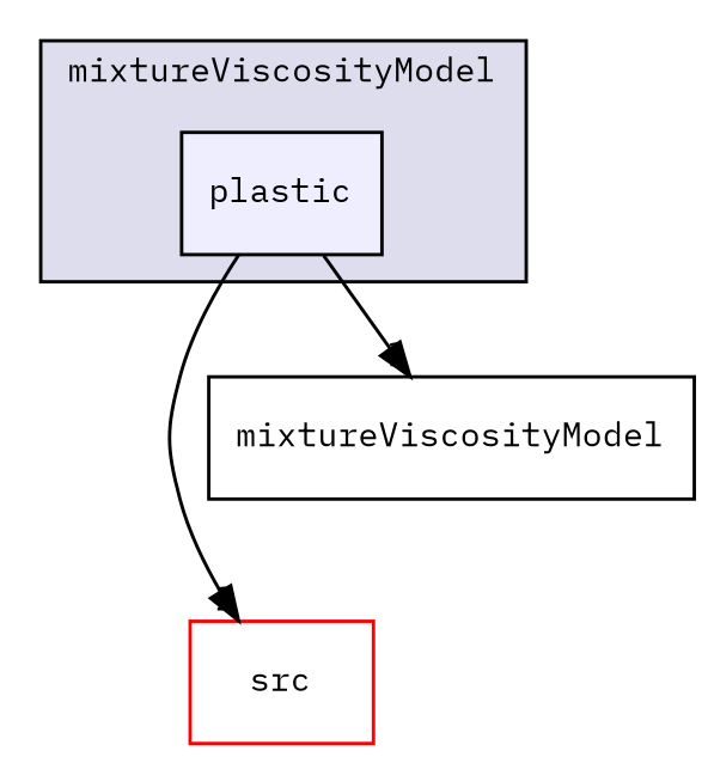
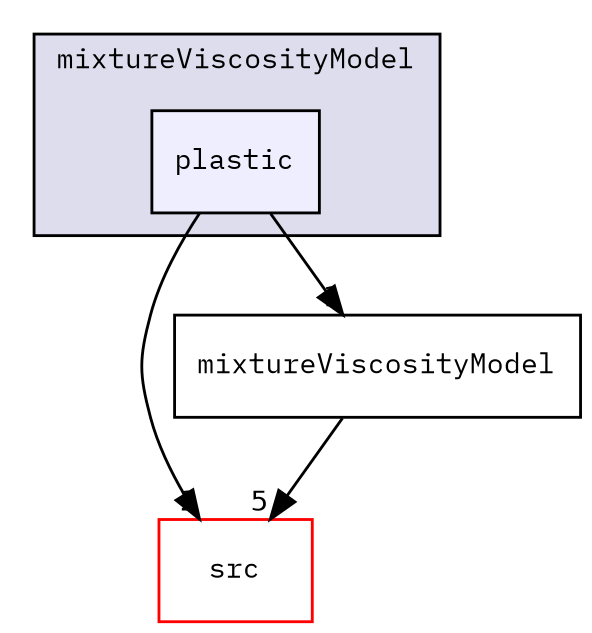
  digraph {
    compound=true
    fontname="IBM Plex Mono"
    node [fontname="IBM Plex Mono" fontsize=10 shape=box]
    edge [fontname="IBM Plex Mono" labeldistance=1.5 labelfontname=Helvetica labelfontsize=10]
    n1 [fillcolor="#eeeeff" label=plastic pencolor=black style=filled]
    n2 [color=red label=src]
    n3 [label=mixtureViscosityModel]
    subgraph cluster_1 {
      bgcolor="#ddddee"
      fontsize=10
      label=mixtureViscosityModel
      pencolor=black
      n1
    }
    n1 -> n2 [headlabel=2]
    n1 -> n3 [headlabel=1]
+   n3 -> n2 [headlabel=5]
  }
